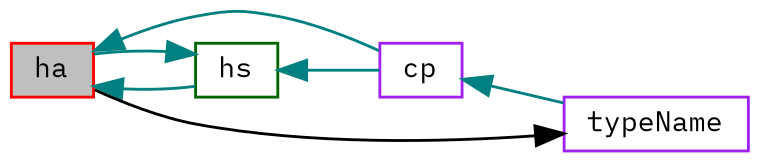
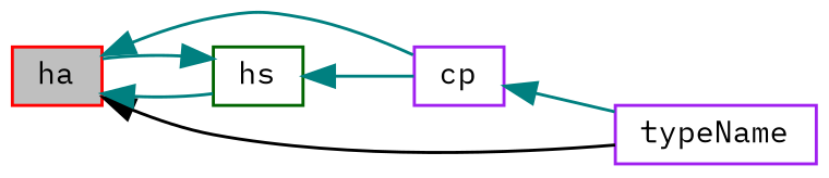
  digraph {
    fontname="IBM Plex Mono"
    rankdir=LR
    node [color=purple fontname="IBM Plex Mono" fontsize=10 shape=record]
    edge [color=teal dir=back fontname="IBM Plex Mono" fontsize=10 labelfontname=Helvetica labelfontsize=10 style=solid]
    n1 [color=red fillcolor=grey75 fontcolor=black height=0.2 label=ha style=filled width=0.4]
    n2 [height=0.2 label=cp width=0.4]
    n3 [height=0.2 label=typeName width=0.4]
    n4 [color=darkgreen height=0.2 label=hs width=0.4]
    n1 -> n2
-   n3 -> n1 [color=black]
+   n1 -> n3 [color=black]
    n1 -> n4
    n2 -> n3
    n4 -> n1
    n4 -> n2
  }
